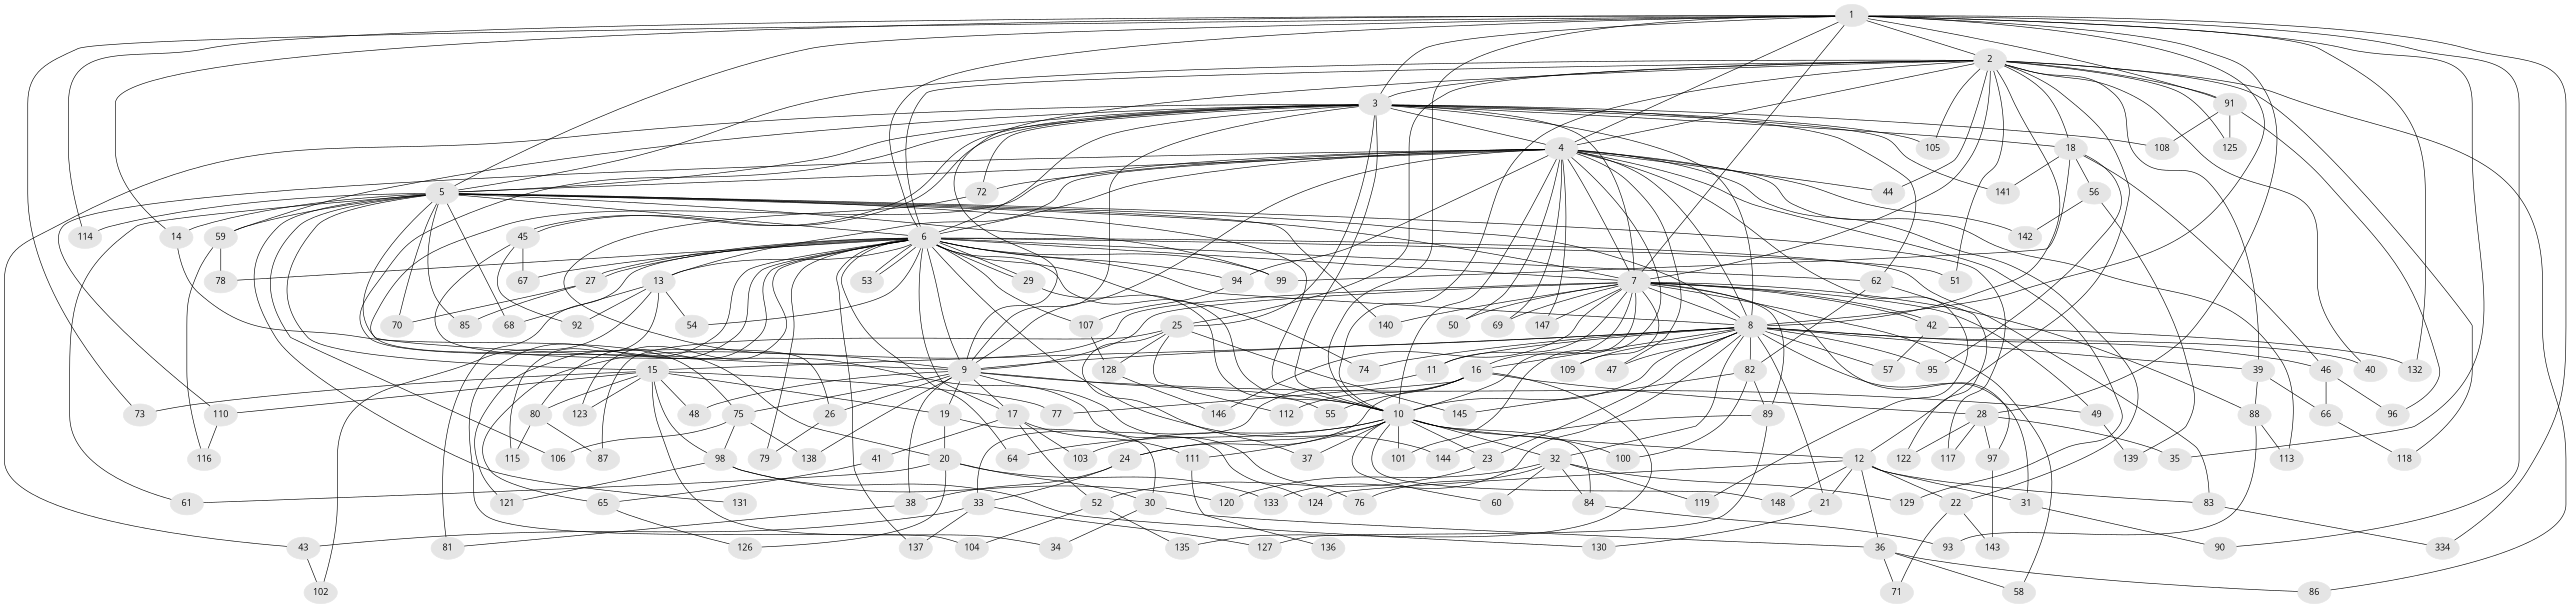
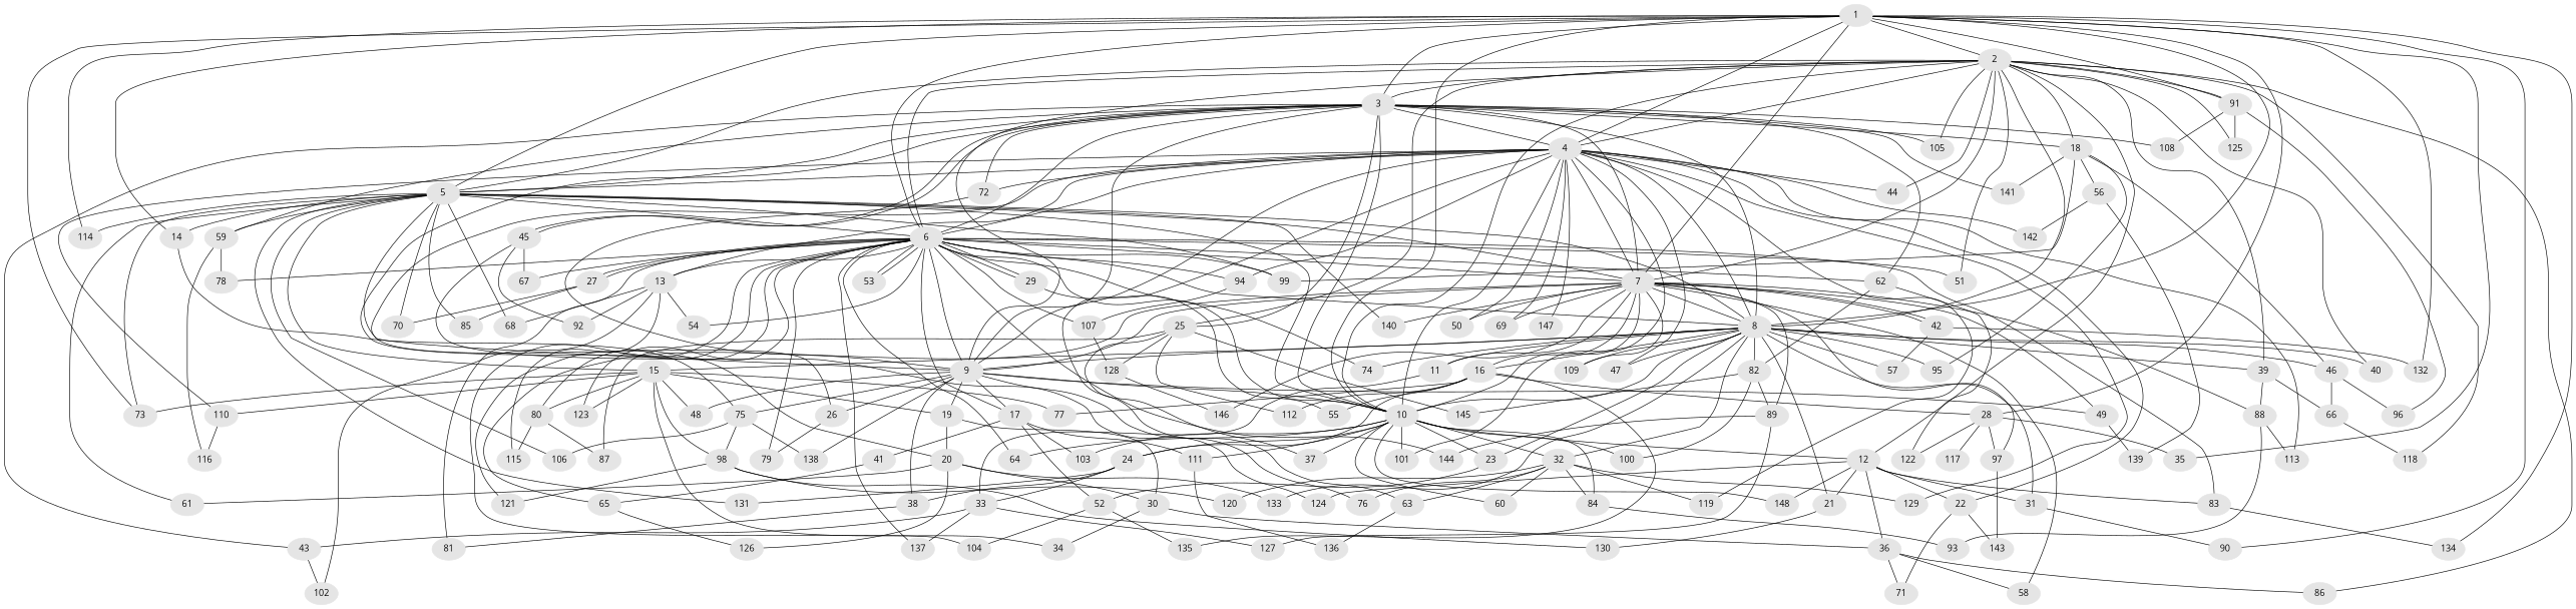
  graph {
    fontname="Open Sans"
    node [color=gray90 fontname="Open Sans" style=filled]
    edge [fontname="Open Sans"]
    1
    2
    3
    4
    5
    6
    7
    8
    10
    14
    28
    35
    73
    90
    91
    114
    132
-   134 [label=334]
+   134
    9
    12
    18
    25
    39
    40
    44
    51
    86
    105
    118
    125
    20
    43
    45
    59
    62
    72
    108
    141
    13
    22
    26
    47
    50
+   63
    69
    94
    101
    110
    113
    119
    129
    142
    147
    15
    61
    68
    70
    85
    106
    117
    131
    140
    99
    17
    27
    29
    53
    54
    64
    67
    74
    78
    79
    80
    81
    83
    104
    107
    121
    123
    137
    144
    11
    16
    42
    49
    58
    65
    88
    89
    97
    109
    146
    21
    23
    31
    32
    46
    57
    82
    95
    133
    19
    38
    48
    75
    76
    138
    24
    37
    60
    84
    100
    103
    111
    148
    122
    96
    36
    124
    56
    112
    87
    128
    145
    66
    30
    126
    102
    92
    116
    115
    71
    143
    136
    34
    77
    98
    139
    41
    52
    55
    33
    135
    93
    127
    130
    120
    1 -- 2
    1 -- 3
    1 -- 4
    1 -- 5
    1 -- 6
    1 -- 7
    1 -- 8
    1 -- 10
    1 -- 14
    1 -- 28
    1 -- 35
    1 -- 73
    1 -- 90
    1 -- 91
    1 -- 114
    1 -- 132
    1 -- 134
    2 -- 3
    2 -- 4
    2 -- 5
    2 -- 6
    2 -- 7
    2 -- 8
    2 -- 10
    2 -- 91
    2 -- 9
    2 -- 12
    2 -- 18
    2 -- 25
    2 -- 39
    2 -- 40
    2 -- 44
    2 -- 51
    2 -- 86
    2 -- 105
    2 -- 118
    2 -- 125
    3 -- 4
    3 -- 5
    3 -- 6
    3 -- 7
    3 -- 8
    3 -- 10
    3 -- 9
    3 -- 18
    3 -- 25
    3 -- 105
    3 -- 20
    3 -- 43
    3 -- 45
    3 -- 45
    3 -- 59
    3 -- 62
    3 -- 72
    3 -- 108
    3 -- 141
    4 -- 5
    4 -- 6
    4 -- 7
    4 -- 8
    4 -- 10
    4 -- 9
    4 -- 44
    4 -- 72
    4 -- 13
    4 -- 22
    4 -- 26
    4 -- 47
    4 -- 50
+   4 -- 63
    4 -- 69
    4 -- 94
    4 -- 101
    4 -- 110
    4 -- 113
    4 -- 119
    4 -- 129
    4 -- 142
    4 -- 147
    5 -- 6
    5 -- 7
    5 -- 8
    5 -- 10
    5 -- 14
    5 -- 114
    5 -- 9
    5 -- 59
    5 -- 15
    5 -- 61
    5 -- 68
    5 -- 70
    5 -- 85
    5 -- 106
-   5 -- 117
+   5 -- 73
    5 -- 131
    5 -- 140
    5 -- 99
    6 -- 7
    6 -- 8
    6 -- 10
    6 -- 9
    6 -- 51
    6 -- 62
    6 -- 13
    6 -- 94
    6 -- 99
    6 -- 17
    6 -- 27
    6 -- 27
    6 -- 29
    6 -- 29
    6 -- 53
    6 -- 53
    6 -- 54
    6 -- 64
    6 -- 67
    6 -- 74
    6 -- 78
    6 -- 79
    6 -- 80
    6 -- 81
    6 -- 83
    6 -- 104
    6 -- 107
    6 -- 121
    6 -- 123
    6 -- 137
    6 -- 144
    7 -- 8
    7 -- 10
    7 -- 9
    7 -- 50
    7 -- 69
-   7 -- 147
    7 -- 140
    7 -- 11
    7 -- 16
    7 -- 42
    7 -- 42
    7 -- 49
    7 -- 58
    7 -- 65
    7 -- 88
    7 -- 89
    7 -- 97
    7 -- 109
    7 -- 146
    8 -- 10
    8 -- 9
    8 -- 39
    8 -- 40
    8 -- 47
    8 -- 15
    8 -- 74
    8 -- 11
    8 -- 16
    8 -- 109
    8 -- 21
    8 -- 23
    8 -- 31
    8 -- 32
    8 -- 46
    8 -- 57
    8 -- 82
    8 -- 95
    8 -- 133
    10 -- 12
    10 -- 101
    10 -- 64
    10 -- 23
    10 -- 32
    10 -- 24
    10 -- 37
    10 -- 60
    10 -- 84
    10 -- 100
    10 -- 103
    10 -- 111
    10 -- 148
    14 -- 75
    28 -- 35
    28 -- 117
    28 -- 97
    28 -- 122
    91 -- 125
    91 -- 108
    91 -- 96
    9 -- 10
    9 -- 26
    9 -- 17
    9 -- 49
    9 -- 19
    9 -- 38
    9 -- 48
    9 -- 75
    9 -- 76
    9 -- 138
    12 -- 22
    12 -- 83
    12 -- 21
    12 -- 31
    12 -- 148
    12 -- 36
    12 -- 124
    18 -- 141
    18 -- 99
    18 -- 46
    18 -- 95
    18 -- 56
    25 -- 37
    25 -- 112
    25 -- 87
    25 -- 128
    25 -- 145
    39 -- 88
    39 -- 66
    20 -- 61
    20 -- 133
    20 -- 30
    20 -- 126
    43 -- 102
    45 -- 67
    45 -- 124
    45 -- 92
    59 -- 78
    59 -- 116
    62 -- 82
    62 -- 122
    72 -- 9
    13 -- 68
    13 -- 54
    13 -- 102
    13 -- 92
    13 -- 115
    22 -- 71
    22 -- 143
    26 -- 79
+   63 -- 136
    94 -- 107
    110 -- 116
    15 -- 73
    15 -- 110
    15 -- 80
    15 -- 123
    15 -- 19
    15 -- 48
    15 -- 34
    15 -- 77
    15 -- 98
    17 -- 103
    17 -- 111
    17 -- 41
    17 -- 52
    27 -- 70
    27 -- 85
    29 -- 55
    80 -- 87
    80 -- 115
    83 -- 134
    107 -- 128
    11 -- 33
    16 -- 28
    16 -- 24
    16 -- 112
    16 -- 77
    16 -- 55
    16 -- 135
    42 -- 132
    42 -- 57
    49 -- 139
    65 -- 126
    88 -- 113
    88 -- 93
    89 -- 144
    89 -- 127
    97 -- 143
    21 -- 130
    23 -- 52
    31 -- 90
+   32 -- 63
    32 -- 119
    32 -- 129
    32 -- 76
    32 -- 60
    32 -- 84
    32 -- 120
    46 -- 96
    46 -- 66
    82 -- 89
    82 -- 100
    82 -- 145
    19 -- 20
    19 -- 30
    38 -- 81
    75 -- 106
    75 -- 138
    75 -- 98
+   24 -- 131
    24 -- 38
    24 -- 33
    84 -- 93
    111 -- 136
    36 -- 86
    36 -- 58
    36 -- 71
    56 -- 142
    56 -- 139
    128 -- 146
    66 -- 118
    30 -- 36
    30 -- 34
    98 -- 121
    98 -- 130
    98 -- 120
    41 -- 65
    52 -- 104
    52 -- 135
    33 -- 43
    33 -- 137
    33 -- 127
  }
